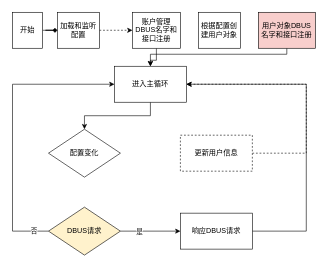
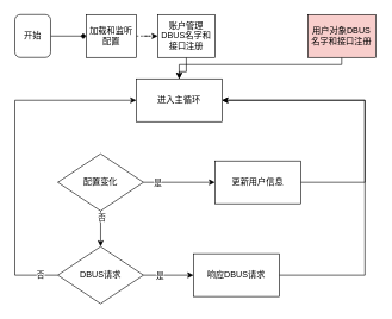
  <mxCell id="0" />
  <mxCell id="1" parent="0" />
  <mxCell id="2" style="edgeStyle=orthogonalEdgeStyle;rounded=0;orthogonalLoop=1;jettySize=auto;html=1;entryX=0;entryY=0.5;entryDx=0;entryDy=0;dashed=1;" edge="1" parent="1" source="3" target="5"><mxGeometry relative="1" as="geometry" /></mxCell>
- <mxCell id="3" value="加载和监听配置" style="rounded=0;whiteSpace=wrap;html=1;" vertex="1" parent="1"><mxGeometry x="95" y="20" width="70.03" height="60" as="geometry" /></mxCell>
+ <mxCell id="3" value="加载和监听配置" style="rounded=0;whiteSpace=wrap;html=1;" vertex="1" parent="1"><mxGeometry x="120" y="20" width="70.03" height="60" as="geometry" /></mxCell>
  <mxCell id="4" style="edgeStyle=orthogonalEdgeStyle;rounded=0;orthogonalLoop=1;jettySize=auto;html=1;" edge="1" parent="1" source="5" target="9"><mxGeometry relative="1" as="geometry" /></mxCell>
  <mxCell id="5" value="账户管理DBUS名字和接口注册" style="rounded=0;whiteSpace=wrap;html=1;" vertex="1" parent="1"><mxGeometry x="220" y="20" width="80.03" height="60" as="geometry" /></mxCell>
  <mxCell id="6" style="edgeStyle=orthogonalEdgeStyle;rounded=0;orthogonalLoop=1;jettySize=auto;html=1;exitX=0.5;exitY=1;exitDx=0;exitDy=0;entryX=0.5;entryY=0;entryDx=0;entryDy=0;" edge="1" parent="1" source="26" target="9"><mxGeometry relative="1" as="geometry"><Array as="points"><mxPoint x="477" y="90" /><mxPoint x="250" y="90" /></Array></mxGeometry></mxCell>
- <mxCell id="7" value="根据配置创建用户对象" style="rounded=0;whiteSpace=wrap;html=1;" vertex="1" parent="1"><mxGeometry x="330" y="20" width="70" height="60" as="geometry" /></mxCell>
- <mxCell id="8" value="" style="edgeStyle=orthogonalEdgeStyle;rounded=0;orthogonalLoop=1;jettySize=auto;html=1;" edge="1" parent="1" source="9" target="14"><mxGeometry relative="1" as="geometry" /></mxCell>
  <mxCell id="9" value="进入主循环" style="rounded=0;whiteSpace=wrap;html=1;" vertex="1" parent="1"><mxGeometry x="190.03" y="110" width="120" height="60" as="geometry" /></mxCell>
+ <mxCell id="10" value="" style="edgeStyle=orthogonalEdgeStyle;rounded=0;orthogonalLoop=1;jettySize=auto;html=1;" edge="1" parent="1" source="14" target="16"><mxGeometry relative="1" as="geometry" /></mxCell>
+ <mxCell id="11" value="是" style="edgeLabel;html=1;align=center;verticalAlign=middle;resizable=0;points=[];" vertex="1" connectable="0" parent="10"><mxGeometry x="-0.621" relative="1" as="geometry"><mxPoint as="offset" /></mxGeometry></mxCell>
+ <mxCell id="12" value="" style="edgeStyle=orthogonalEdgeStyle;rounded=0;orthogonalLoop=1;jettySize=auto;html=1;" edge="1" parent="1" source="14" target="21"><mxGeometry relative="1" as="geometry" /></mxCell>
+ <mxCell id="13" value="否" style="edgeLabel;html=1;align=center;verticalAlign=middle;resizable=0;points=[];" vertex="1" connectable="0" parent="12"><mxGeometry x="-0.693" y="1" relative="1" as="geometry"><mxPoint as="offset" /></mxGeometry></mxCell>
  <mxCell id="14" value="配置变化" style="rhombus;whiteSpace=wrap;html=1;rounded=0;" vertex="1" parent="1"><mxGeometry x="80" y="215" width="120" height="80" as="geometry" /></mxCell>
- <mxCell id="15" style="edgeStyle=orthogonalEdgeStyle;rounded=0;orthogonalLoop=1;jettySize=auto;html=1;entryX=1;entryY=0.5;entryDx=0;entryDy=0;dashed=1;" edge="1" parent="1" source="16" target="9"><mxGeometry relative="1" as="geometry"><Array as="points"><mxPoint x="510" y="255" /><mxPoint x="510" y="140" /></Array></mxGeometry></mxCell>
- <mxCell id="16" value="更新用户信息" style="whiteSpace=wrap;html=1;rounded=0;dashed=1;" vertex="1" parent="1"><mxGeometry x="300.03" y="225" width="120" height="60" as="geometry" /></mxCell>
+ <mxCell id="15" style="edgeStyle=orthogonalEdgeStyle;rounded=0;orthogonalLoop=1;jettySize=auto;html=1;entryX=1;entryY=0.5;entryDx=0;entryDy=0;" edge="1" parent="1" source="16" target="9"><mxGeometry relative="1" as="geometry"><Array as="points"><mxPoint x="510" y="255" /><mxPoint x="510" y="140" /></Array></mxGeometry></mxCell>
+ <mxCell id="16" value="更新用户信息" style="whiteSpace=wrap;html=1;rounded=0;" vertex="1" parent="1"><mxGeometry x="300.03" y="225" width="120" height="60" as="geometry" /></mxCell>
  <mxCell id="17" value="" style="edgeStyle=orthogonalEdgeStyle;rounded=0;orthogonalLoop=1;jettySize=auto;html=1;" edge="1" parent="1" source="21" target="23"><mxGeometry relative="1" as="geometry" /></mxCell>
  <mxCell id="18" value="是" style="edgeLabel;html=1;align=center;verticalAlign=middle;resizable=0;points=[];" vertex="1" connectable="0" parent="17"><mxGeometry x="-0.373" relative="1" as="geometry"><mxPoint as="offset" /></mxGeometry></mxCell>
  <mxCell id="19" style="edgeStyle=orthogonalEdgeStyle;rounded=0;orthogonalLoop=1;jettySize=auto;html=1;entryX=0;entryY=0.5;entryDx=0;entryDy=0;" edge="1" parent="1" source="21" target="9"><mxGeometry relative="1" as="geometry"><Array as="points"><mxPoint x="20" y="385" /><mxPoint x="20" y="140" /></Array></mxGeometry></mxCell>
  <mxCell id="20" value="否" style="edgeLabel;html=1;align=center;verticalAlign=middle;resizable=0;points=[];" vertex="1" connectable="0" parent="19"><mxGeometry x="-0.894" y="-1" relative="1" as="geometry"><mxPoint as="offset" /></mxGeometry></mxCell>
- <mxCell id="21" value="DBUS请求" style="rhombus;whiteSpace=wrap;html=1;rounded=0;fillColor=#fff2cc;" vertex="1" parent="1"><mxGeometry x="80" y="345" width="120" height="80" as="geometry" /></mxCell>
+ <mxCell id="21" value="DBUS请求" style="rhombus;whiteSpace=wrap;html=1;rounded=0;" vertex="1" parent="1"><mxGeometry x="80" y="345" width="120" height="80" as="geometry" /></mxCell>
  <mxCell id="22" style="edgeStyle=orthogonalEdgeStyle;rounded=0;orthogonalLoop=1;jettySize=auto;html=1;entryX=1;entryY=0.5;entryDx=0;entryDy=0;" edge="1" parent="1" source="23" target="9"><mxGeometry relative="1" as="geometry"><Array as="points"><mxPoint x="510" y="385" /><mxPoint x="510" y="140" /></Array></mxGeometry></mxCell>
- <mxCell id="23" value="响应DBUS请求" style="whiteSpace=wrap;html=1;rounded=0;" vertex="1" parent="1"><mxGeometry x="300.03" y="355" width="120" height="60" as="geometry" /></mxCell>
+ <mxCell id="23" value="响应DBUS请求" style="whiteSpace=wrap;html=1;rounded=0;" vertex="1" parent="1"><mxGeometry x="270.03" y="355" width="120" height="60" as="geometry" /></mxCell>
  <mxCell id="24" style="edgeStyle=orthogonalEdgeStyle;rounded=0;orthogonalLoop=1;jettySize=auto;html=1;entryX=0;entryY=0.5;entryDx=0;entryDy=0;endArrow=diamond;" edge="1" parent="1" source="25" target="3"><mxGeometry relative="1" as="geometry" /></mxCell>
- <mxCell id="25" value="开始" style="rounded=0;whiteSpace=wrap;html=1;" vertex="1" parent="1"><mxGeometry x="20" y="20" width="50" height="60" as="geometry" /></mxCell>
+ <mxCell id="25" value="开始" style="whiteSpace=wrap;html=1;rounded=1;" vertex="1" parent="1"><mxGeometry x="20" y="20" width="50" height="60" as="geometry" /></mxCell>
  <mxCell id="26" value="用户对象DBUS名字和接口注册" style="whiteSpace=wrap;html=1;rounded=0;fillColor=#f8cecc;" vertex="1" parent="1"><mxGeometry x="430" y="20" width="95.04" height="60" as="geometry" /></mxCell>
